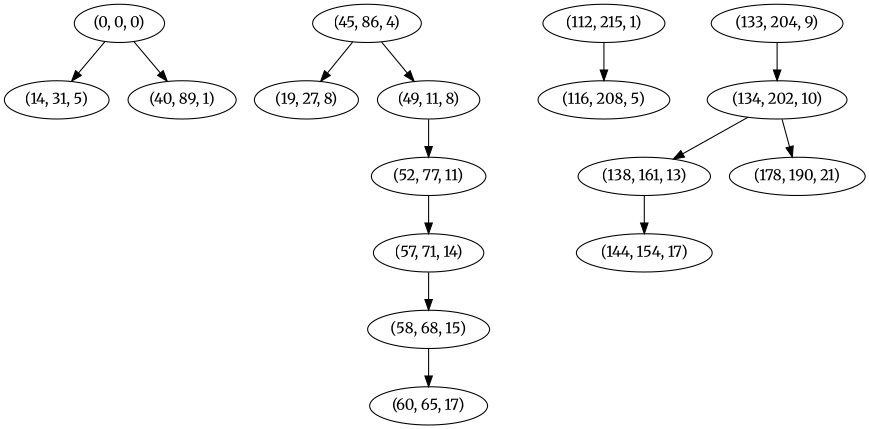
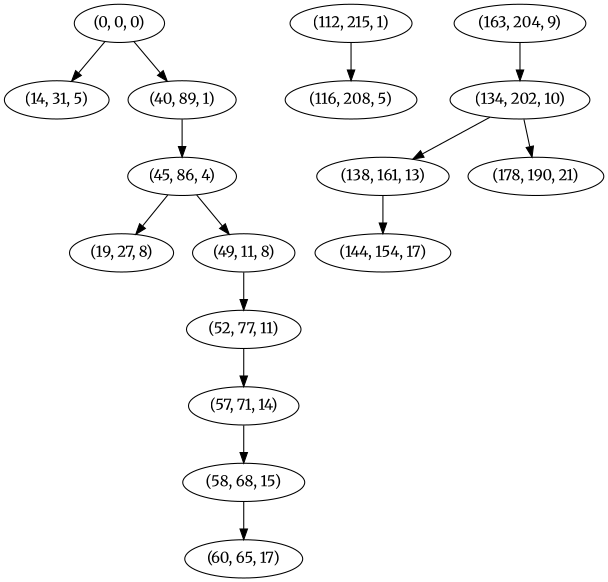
  digraph {
    fontname=Merriweather
    node [fontname=Merriweather]
    edge [fontname=Merriweather]
    "(0, 0, 0)"
    "(14, 31, 5)"
    "(40, 89, 1)"
    "(45, 86, 4)"
    "(112, 215, 1)"
    "(116, 208, 5)"
    "(19, 27, 8)"
    n8 [label="(49, 11, 8)"]
    "(52, 77, 11)"
    "(57, 71, 14)"
    "(58, 68, 15)"
    "(60, 65, 17)"
-   "(133, 204, 9)"
+   "(133, 204, 9)" [label="(163, 204, 9)"]
    "(134, 202, 10)"
    "(138, 161, 13)"
    "(178, 190, 21)"
    "(144, 154, 17)"
    "(0, 0, 0)" -> "(14, 31, 5)"
    "(0, 0, 0)" -> "(40, 89, 1)"
+   "(40, 89, 1)" -> "(45, 86, 4)"
    "(45, 86, 4)" -> "(19, 27, 8)"
    "(45, 86, 4)" -> n8
    "(112, 215, 1)" -> "(116, 208, 5)"
    n8 -> "(52, 77, 11)"
    "(52, 77, 11)" -> "(57, 71, 14)"
    "(57, 71, 14)" -> "(58, 68, 15)"
    "(58, 68, 15)" -> "(60, 65, 17)"
    "(133, 204, 9)" -> "(134, 202, 10)"
    "(134, 202, 10)" -> "(138, 161, 13)"
    "(134, 202, 10)" -> "(178, 190, 21)"
    "(138, 161, 13)" -> "(144, 154, 17)"
  }
